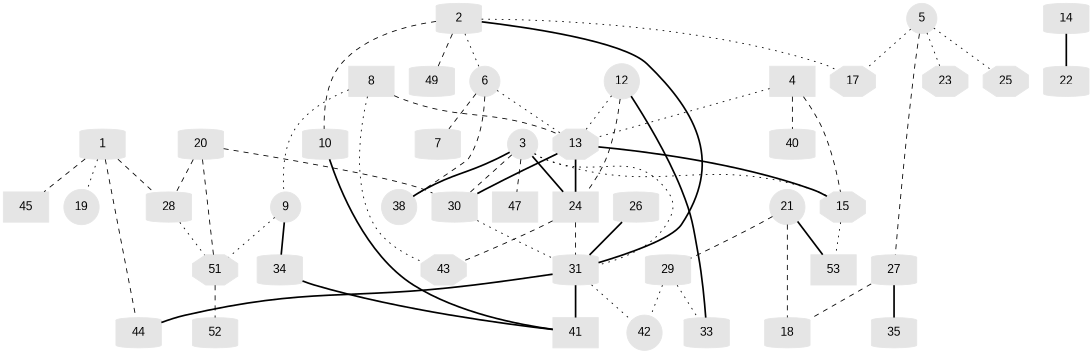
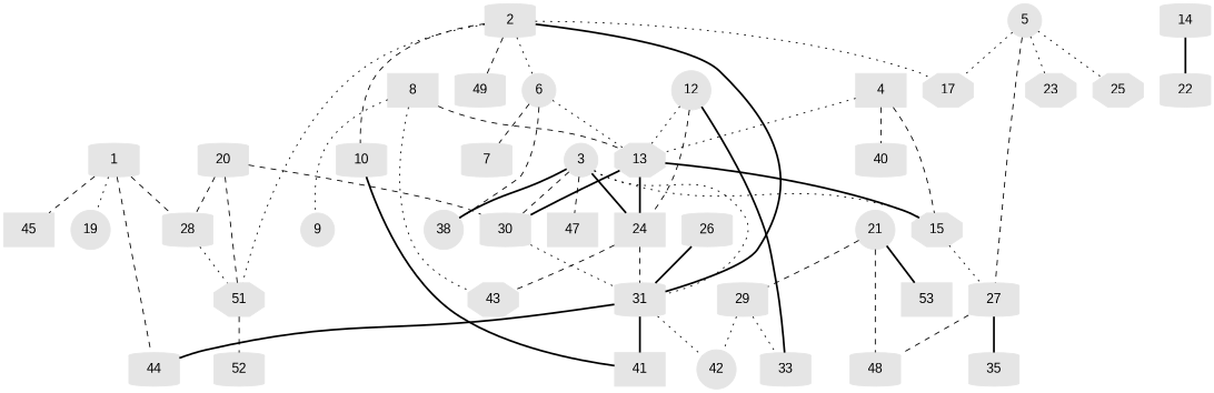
  graph {
    fontname="Liberation Sans"
    node [color=gray90 fontname="Liberation Sans" shape=cylinder style=filled]
    edge [fontname="Liberation Sans" style=dashed weight=1.0]
    19 [shape=circle]
    1
    28
    44
    45 [shape=box]
    51 [shape=octagon]
    6 [shape=circle]
    2
    10
    17 [shape=octagon]
    31
    49
    38 [shape=circle]
    13 [shape=octagon]
    7
    41 [shape=box]
    42 [shape=circle]
    52
    3 [shape=circle]
    15 [shape=octagon]
    24 [shape=box]
    30
    47 [shape=box]
    27
    43 [shape=octagon]
    4 [shape=box]
    40
    5 [shape=circle]
    23 [shape=octagon]
    25 [shape=octagon]
    35
-   48 [label=18]
+   48
    8 [shape=box]
    9 [shape=circle]
-   34
    12 [shape=circle]
    33
    14
    22
    20
    21 [shape=circle]
    29
    53 [shape=box]
    26
    1 -- 19 [style=dotted]
    1 -- 28
    1 -- 44
    1 -- 45
    28 -- 51 [style=dotted]
    51 -- 52
    6 -- 38
    6 -- 13 [style=dotted]
    6 -- 7
-   9 -- 51 [style=dotted]
+   2 -- 51 [style=dotted]
    2 -- 6 [style=dotted]
    2 -- 10
    2 -- 17 [style=dotted]
    2 -- 31 [style=bold]
    2 -- 49
    10 -- 41 [style=bold]
    31 -- 44 [style=bold]
    31 -- 41 [style=bold weight=3.0]
    31 -- 42 [style=dotted]
    13 -- 15 [style=bold]
    13 -- 24 [style=bold]
    13 -- 30 [style=bold]
    3 -- 31 [style=dotted]
    3 -- 38 [style=bold]
    3 -- 15 [style=dotted]
    3 -- 24 [style=bold]
    3 -- 30
    3 -- 47
-   15 -- 53 [style=dotted]
+   15 -- 27 [style=dotted]
    24 -- 31
    24 -- 43
    30 -- 31 [style=dotted]
    27 -- 35 [style=bold]
    27 -- 48
    4 -- 13 [style=dotted]
    4 -- 15
    4 -- 40
    5 -- 17 [style=dotted]
    5 -- 27
    5 -- 23 [style=dotted]
    5 -- 25 [style=dotted]
    8 -- 13
    8 -- 43 [style=dotted]
    8 -- 9 [style=dotted]
-   9 -- 34 [style=bold]
-   34 -- 41 [style=bold]
    12 -- 13 [style=dotted]
    12 -- 24
    12 -- 33 [style=bold]
    14 -- 22 [style=bold]
    20 -- 28
    20 -- 51 [weight=2.0]
    20 -- 30
    21 -- 48 [weight=2.0]
    21 -- 29 [weight=2.0]
    21 -- 53 [style=bold]
    29 -- 42 [style=dotted]
    29 -- 33 [style=dotted]
    26 -- 31 [style=bold]
  }
